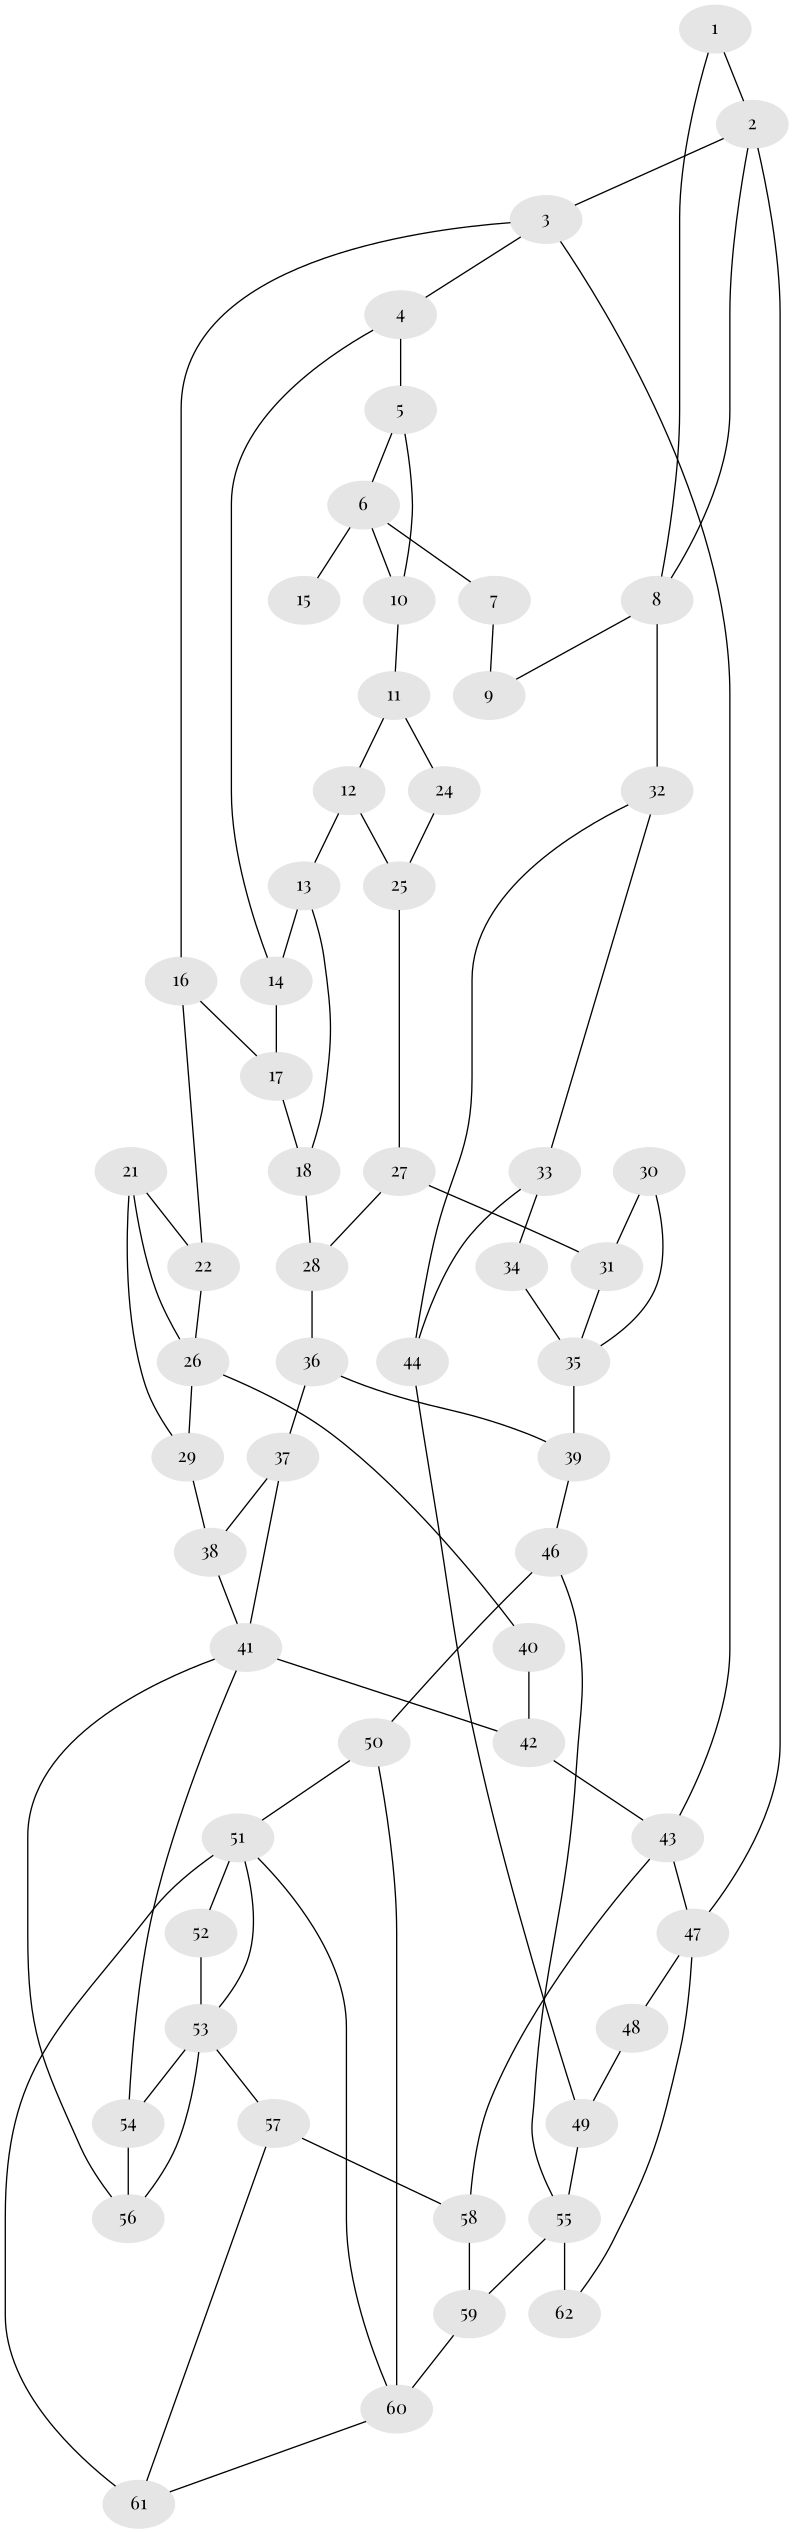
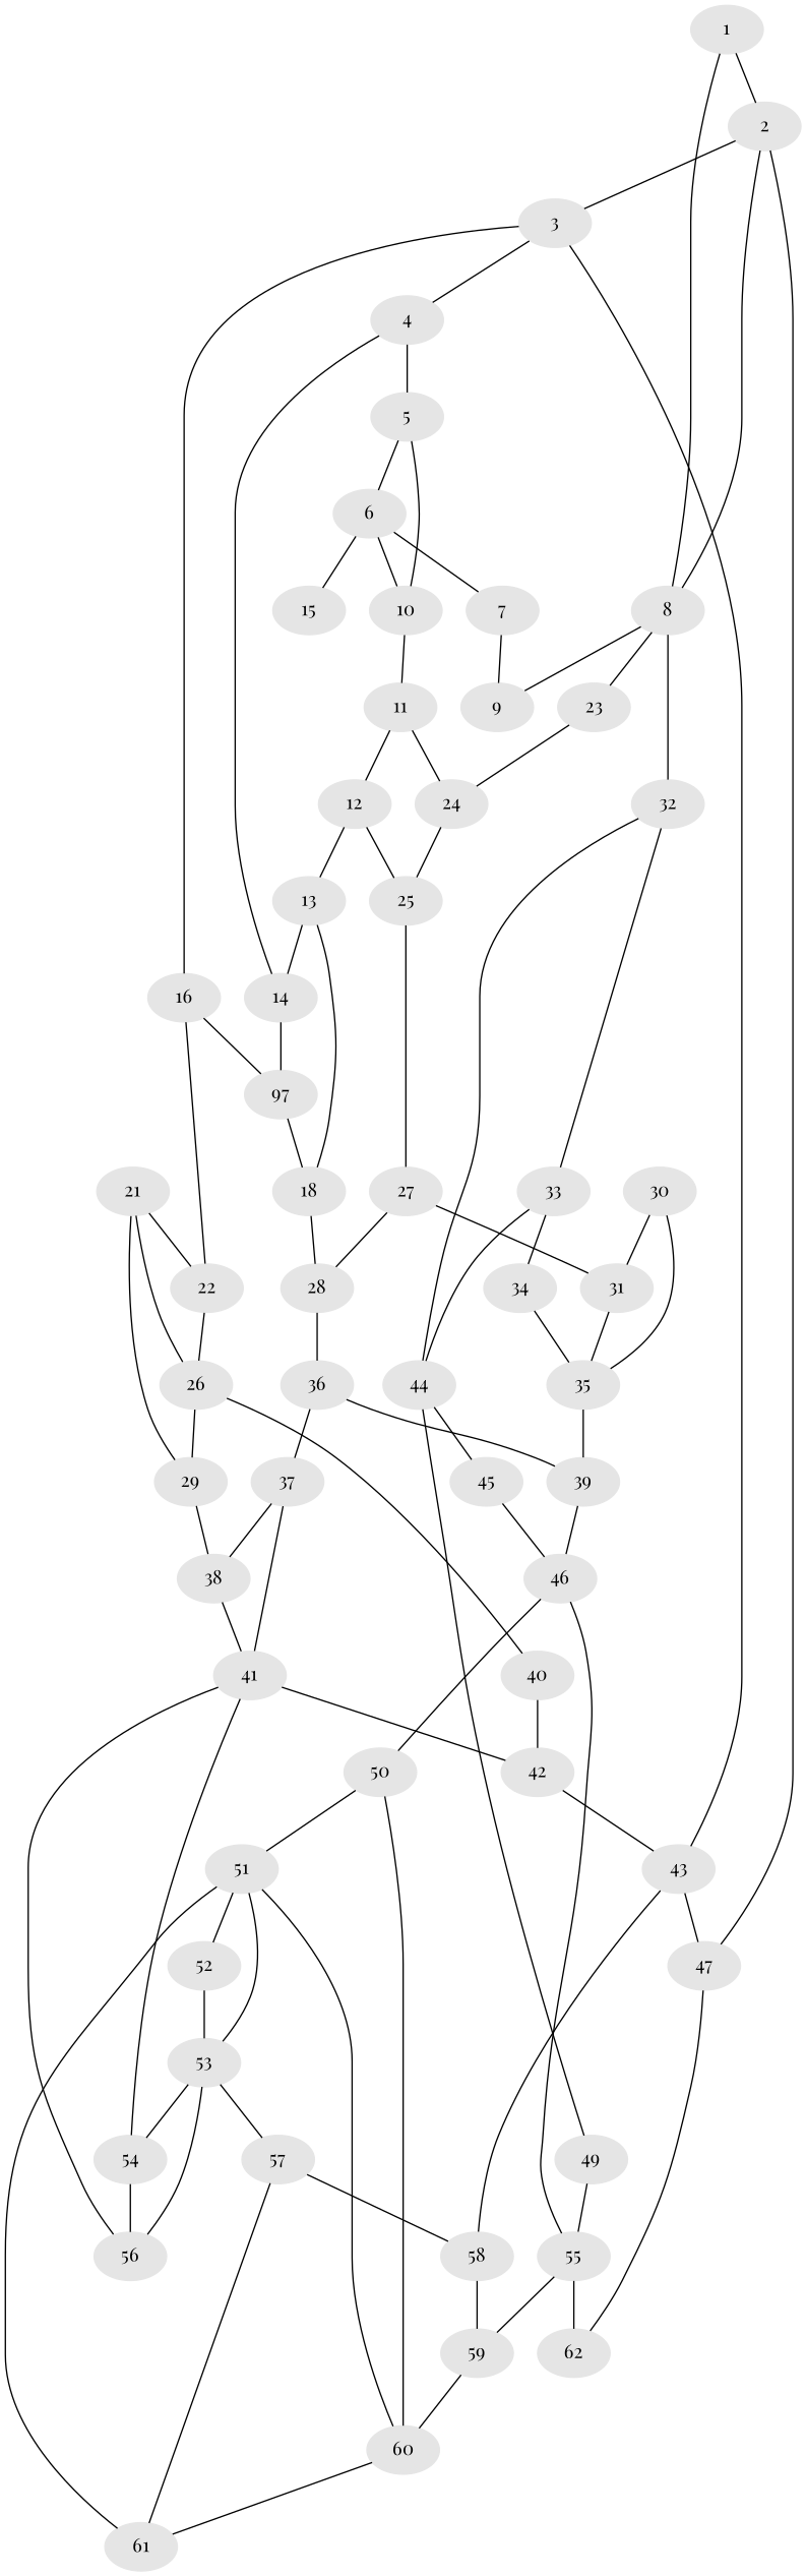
  graph {
    fontname="Playfair Display"
    node [color=gray90 fontname="Playfair Display" style=filled]
    edge [fontname="Playfair Display" weight=1.0]
    1
    2
    8
    3
    47
    9
+   23
    32
    4
    16
    43
-   48
    62
    5
    14
-   17
+   17 [label=97]
    22
    58
    6
    10
    7
    15
    11
    24
    33
    44
    12
    13
    25
    18
    27
    28
    26
    36
    21
    29
    38
    40
    30
    31
    35
    42
    39
    37
    41
    34
+   45
    49
    46
    54
    56
    50
    55
    59
    51
    60
    52
    53
    61
    57
    1 -- 2
    1 -- 8
    2 -- 8
    2 -- 3
    2 -- 47
    8 -- 9
+   8 -- 23
    8 -- 32 [weight=2.0]
    3 -- 4
    3 -- 16
    3 -- 43
-   47 -- 48
    47 -- 62
+   23 -- 24 [weight=2.0]
    32 -- 33
    32 -- 44
    4 -- 5
    4 -- 14
    16 -- 17 [weight=2.0]
    16 -- 22
    43 -- 47
    43 -- 58
-   48 -- 49 [weight=2.0]
    5 -- 6
    5 -- 10
    14 -- 17
    17 -- 18
    22 -- 26
    58 -- 59
    6 -- 10
    6 -- 7 [weight=2.0]
    6 -- 15 [weight=2.0]
    10 -- 11
    7 -- 9
    11 -- 24 [weight=2.0]
    11 -- 12
    24 -- 25
    33 -- 44
    33 -- 34
+   44 -- 45 [weight=2.0]
    44 -- 49 [weight=2.0]
    12 -- 13
    12 -- 25
    13 -- 14
    13 -- 18
    25 -- 27
    18 -- 28
    27 -- 28
    27 -- 31
    28 -- 36
    26 -- 29
    26 -- 40 [weight=2.0]
    36 -- 39
    36 -- 37
    21 -- 22
    21 -- 26 [weight=2.0]
    21 -- 29
    29 -- 38
    38 -- 41
    40 -- 42 [weight=2.0]
    30 -- 31
    30 -- 35
    31 -- 35
    35 -- 39 [weight=2.0]
    42 -- 43
    39 -- 46 [weight=2.0]
    37 -- 38
    37 -- 41
    41 -- 42 [weight=2.0]
    41 -- 54
    41 -- 56
    34 -- 35 [weight=2.0]
+   45 -- 46 [weight=2.0]
    49 -- 55
    46 -- 50
    46 -- 55
    54 -- 56
    50 -- 51
    50 -- 60 [weight=2.0]
    55 -- 62 [weight=2.0]
    55 -- 59 [weight=2.0]
    59 -- 60 [weight=2.0]
    51 -- 60
    51 -- 52
    51 -- 53
    51 -- 61 [weight=2.0]
    60 -- 61
    52 -- 53 [weight=2.0]
    53 -- 54
    53 -- 56
    53 -- 57
    57 -- 58
    57 -- 61
  }
